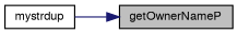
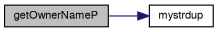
  digraph {
    rankdir=LR
    node [color=black fontname=FreeSans fontsize=10 shape=record style=filled]
    n1 [fillcolor=grey75 fontcolor=black height=0.2 label=getOwnerNameP width=0.4]
    n2 [fillcolor=white height=0.2 label=mystrdup width=0.4]
-   n2 -> n1 [color=midnightblue fontname=FreeSans fontsize=10 labelfontname=FreeSans labelfontsize=10 style=solid]
+   n1 -> n2 [color=midnightblue fontname=FreeSans fontsize=10 labelfontname=FreeSans labelfontsize=10 style=solid]
  }
